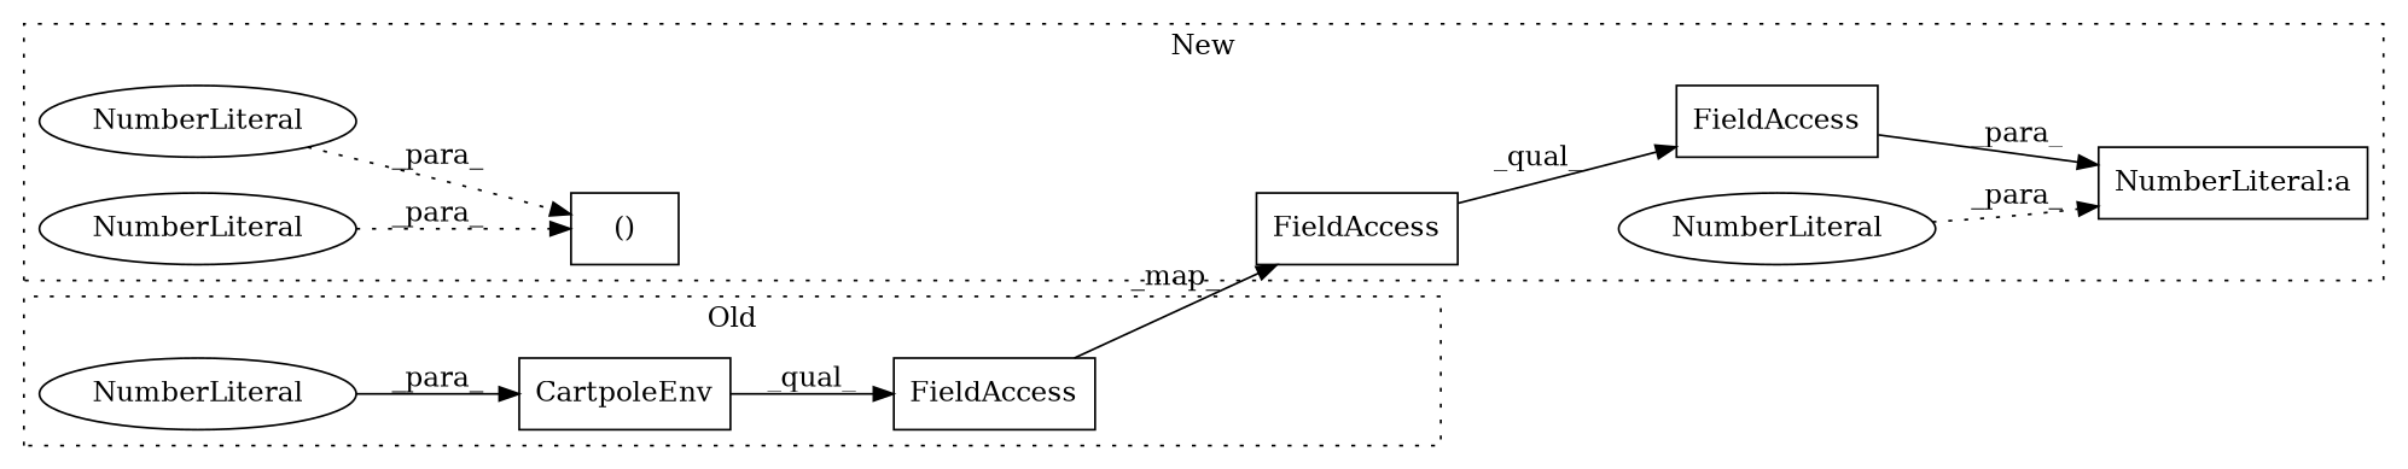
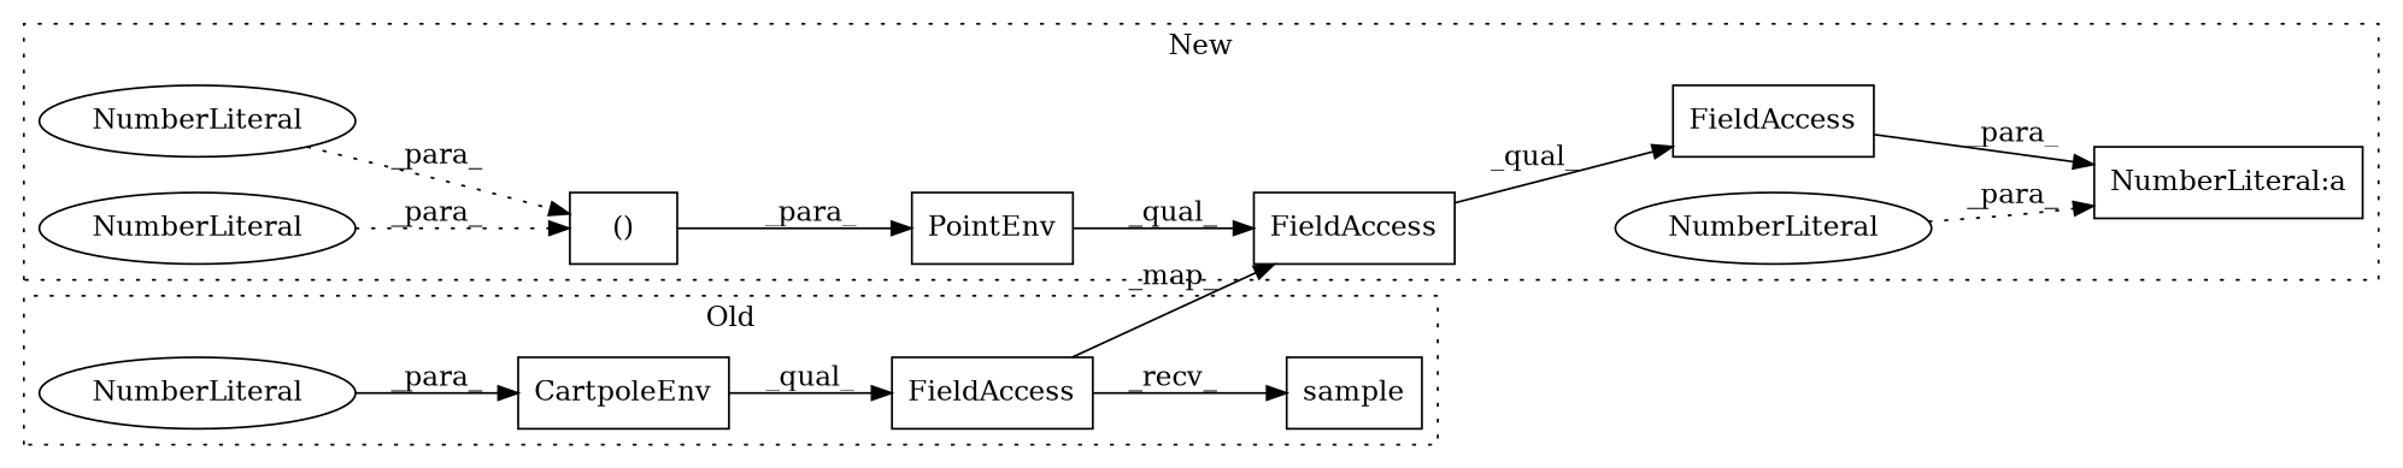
  digraph {
    rankdir=LR
    node [a=34 l=3 s=929 shape=box]
    edge [style=solid]
    n1 [a=32 l="12,1" label=CartpoleEnv s="1149,1164"]
    n2 [label=NumberLiteral s=1161 shape=ellipse]
+   n3 [a=32 l=8 label=sample s=1229]
    n4 [a=22 l=16 label=FieldAccess s=1212]
+   n5 [a=32 l="14,2" label=PointEnv s="915,948"]
    n6 [a=106 l=19 label="()"]
    n7 [label=NumberLiteral shape=ellipse]
    n8 [label=NumberLiteral s=945 shape=ellipse]
    n9 [a=27 label="NumberLiteral:a" s=1019]
    n10 [label=NumberLiteral s=1022 shape=ellipse]
    n11 [a=22 l=21 label=FieldAccess s=998]
    n12 [a=22 l=16 label=FieldAccess s=998]
    subgraph cluster_1 {
      label=Old
      style=dotted
      n1
      n2
+     n3
      n4
    }
    subgraph cluster_2 {
      label=New
      style=dotted
+     n5
      n6
      n7
      n8
      n9
      n10
      n11
      n12
    }
    n1 -> n4 [label=_qual_]
    n2 -> n1 [label=_para_]
+   n4 -> n3 [label=_recv_]
    n4 -> n12 [label=_map_]
+   n5 -> n12 [label=_qual_]
+   n6 -> n5 [label=_para_]
    n7 -> n6 [label=_para_ style=dotted]
    n8 -> n6 [label=_para_ style=dotted]
    n10 -> n9 [label=_para_ style=dotted]
    n11 -> n9 [label=_para_]
    n12 -> n11 [label=_qual_]
  }
